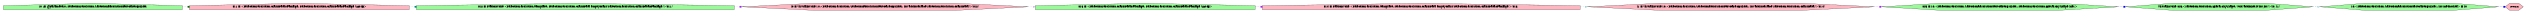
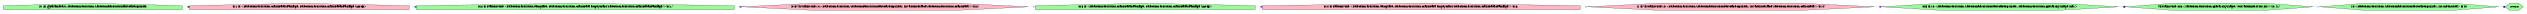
  digraph {
    rankdir=LR
    node [style=filled fillcolor=palegreen shape=hexagon]
    edge [color=purple style=dotted arrowhead=box]
    "r0 := @parameter0: selectionresolution.SelectionResolutionTestCase$Builder" [shape=house]
    "$r1 = <selectionresolution.ClassData$Package: selectionresolution.ClassData$Package SAME>" [fillcolor=lightpink shape=house]
    "$r2 = staticinvoke <selectionresolution.Template: selectionresolution.ClassData emptyClass(selectionresolution.ClassData$Package)>($r1)" [shape=house]
    "i0 = virtualinvoke r0.<selectionresolution.SelectionResolutionTestCase$Builder: int addInterface(selectionresolution.ClassData)>($r2)" [fillcolor=lightpink]
    "$r3 = <selectionresolution.ClassData$Package: selectionresolution.ClassData$Package SAME>" [shape=house]
    "$r4 = staticinvoke <selectionresolution.Template: selectionresolution.ClassData emptyClass(selectionresolution.ClassData$Package)>($r3)" [fillcolor=lightpink shape=house]
    "i1 = virtualinvoke r0.<selectionresolution.SelectionResolutionTestCase$Builder: int addInterface(selectionresolution.ClassData)>($r4)" [fillcolor=lightpink]
    "$r5 = r0.<selectionresolution.SelectionResolutionTestCase$Builder: selectionresolution.HierarchyShape hier>"
    "virtualinvoke $r5.<selectionresolution.HierarchyShape: void addInherit(int,int)>(i0, i1)"
    "r0.<selectionresolution.SelectionResolutionTestCase$Builder: int methodref> = i0"
-   return [fillcolor=lightpink]
+   return
    "r0 := @parameter0: selectionresolution.SelectionResolutionTestCase$Builder" -> "$r1 = <selectionresolution.ClassData$Package: selectionresolution.ClassData$Package SAME>" [color=darkgreen]
    "$r1 = <selectionresolution.ClassData$Package: selectionresolution.ClassData$Package SAME>" -> "$r2 = staticinvoke <selectionresolution.Template: selectionresolution.ClassData emptyClass(selectionresolution.ClassData$Package)>($r1)" [color=teal]
    "$r2 = staticinvoke <selectionresolution.Template: selectionresolution.ClassData emptyClass(selectionresolution.ClassData$Package)>($r1)" -> "i0 = virtualinvoke r0.<selectionresolution.SelectionResolutionTestCase$Builder: int addInterface(selectionresolution.ClassData)>($r2)"
    "i0 = virtualinvoke r0.<selectionresolution.SelectionResolutionTestCase$Builder: int addInterface(selectionresolution.ClassData)>($r2)" -> "$r3 = <selectionresolution.ClassData$Package: selectionresolution.ClassData$Package SAME>" [arrowhead=onormal]
    "$r3 = <selectionresolution.ClassData$Package: selectionresolution.ClassData$Package SAME>" -> "$r4 = staticinvoke <selectionresolution.Template: selectionresolution.ClassData emptyClass(selectionresolution.ClassData$Package)>($r3)" [style=dashed]
    "$r4 = staticinvoke <selectionresolution.Template: selectionresolution.ClassData emptyClass(selectionresolution.ClassData$Package)>($r3)" -> "i1 = virtualinvoke r0.<selectionresolution.SelectionResolutionTestCase$Builder: int addInterface(selectionresolution.ClassData)>($r4)" [color=teal arrowhead=onormal]
    "i1 = virtualinvoke r0.<selectionresolution.SelectionResolutionTestCase$Builder: int addInterface(selectionresolution.ClassData)>($r4)" -> "$r5 = r0.<selectionresolution.SelectionResolutionTestCase$Builder: selectionresolution.HierarchyShape hier>" [style=dashed]
    "$r5 = r0.<selectionresolution.SelectionResolutionTestCase$Builder: selectionresolution.HierarchyShape hier>" -> "virtualinvoke $r5.<selectionresolution.HierarchyShape: void addInherit(int,int)>(i0, i1)" [color=blue style=dashed]
    "virtualinvoke $r5.<selectionresolution.HierarchyShape: void addInherit(int,int)>(i0, i1)" -> "r0.<selectionresolution.SelectionResolutionTestCase$Builder: int methodref> = i0" [color=teal style=dashed arrowhead=onormal]
    "r0.<selectionresolution.SelectionResolutionTestCase$Builder: int methodref> = i0" -> return [color=blue style=dashed]
  }
